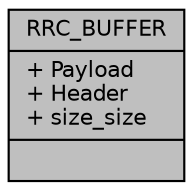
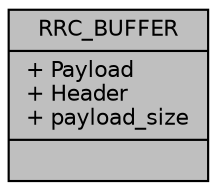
  digraph {
-   n1 [color=black fillcolor=grey75 fontcolor=black fontname=Helvetica fontsize=10 height=0.2 label="{RRC_BUFFER\n|+ Payload\l+ Header\l+ size_size\l|}" shape=record style=filled width=0.4]
+   n1 [color=black fillcolor=grey75 fontcolor=black fontname=Helvetica fontsize=10 height=0.2 label="{RRC_BUFFER\n|+ Payload\l+ Header\l+ payload_size\l|}" shape=record style=filled width=0.4]
  }
